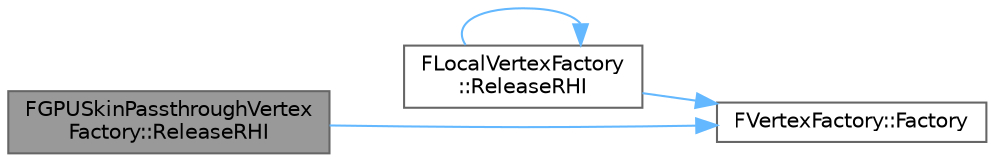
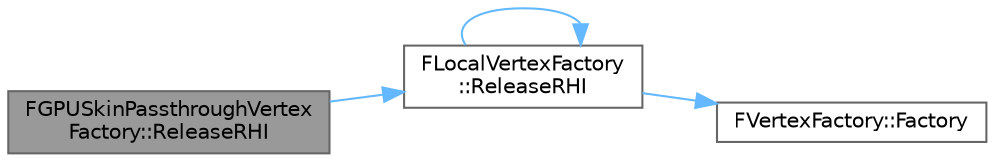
  digraph {
    rankdir=LR
    node [color=grey40 fillcolor=white fontname=Helvetica fontsize=10 shape=box style=filled]
    edge [color=steelblue1 fontname=Helvetica fontsize=10 labelfontname=Helvetica labelfontsize=10 style=solid]
    n1 [color=gray40 fillcolor=grey60 fontcolor=black height=0.2 label="FGPUSkinPassthroughVertex\lFactory::ReleaseRHI" width=0.4]
    n2 [height=0.2 label="FLocalVertexFactory\l::ReleaseRHI" width=0.4]
    n3 [height=0.2 label="FVertexFactory::Factory" width=0.4]
-   n1 -> n3
+   n1 -> n2
    n2 -> n2
    n2 -> n3
  }
